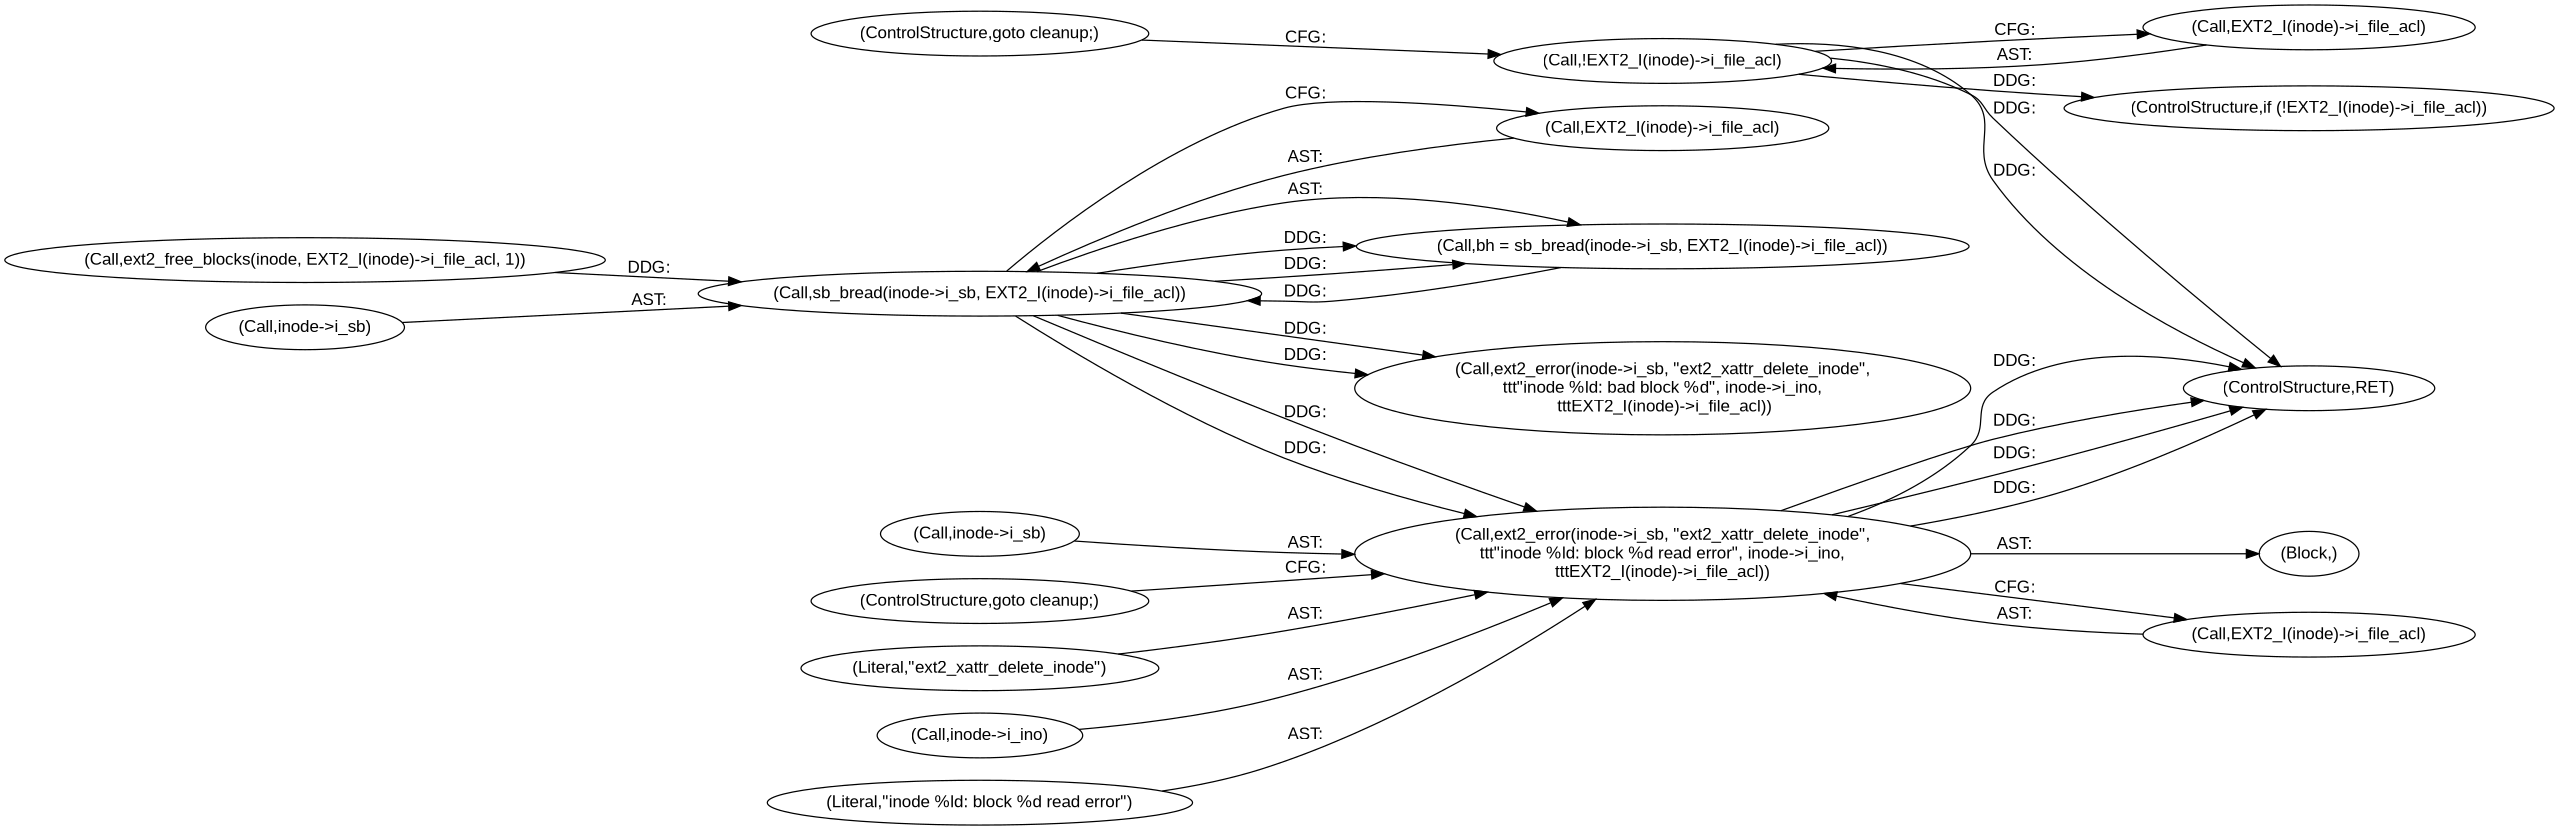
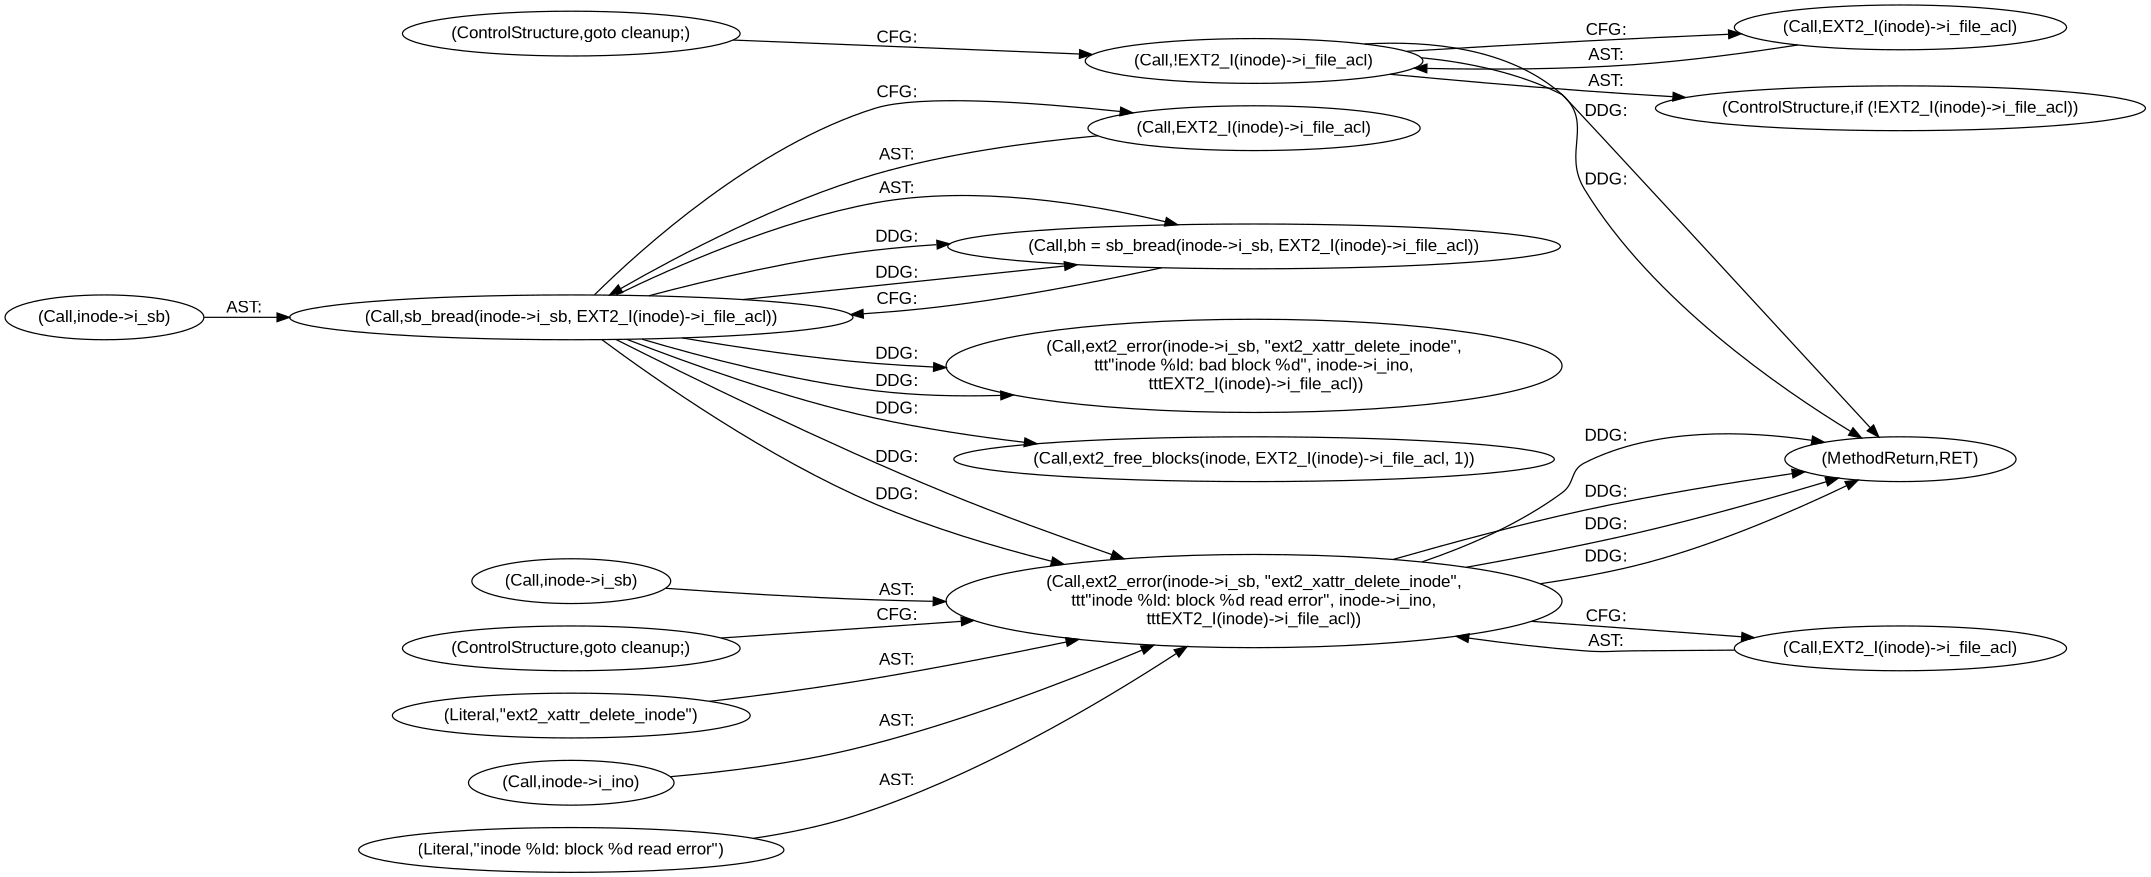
  digraph {
    fontname="Liberation Sans"
    rankdir=LR
    node [fontname="Liberation Sans"]
    edge [fontname="Liberation Sans"]
    n1 [label="(Call,ext2_error(inode->i_sb, \"ext2_xattr_delete_inode\",\n\t\t\t\"inode %ld: block %d read error\", inode->i_ino,\n\t\t\tEXT2_I(inode)->i_file_acl))"]
-   n2 [label="(Block,)"]
    n3 [label="(Call,EXT2_I(inode)->i_file_acl)"]
-   n4 [label="(ControlStructure,RET)"]
+   n4 [label="(MethodReturn,RET)"]
    n5 [label="(Call,sb_bread(inode->i_sb, EXT2_I(inode)->i_file_acl))"]
    n6 [label="(Call,EXT2_I(inode)->i_file_acl)"]
    n7 [label="(Call,bh = sb_bread(inode->i_sb, EXT2_I(inode)->i_file_acl))"]
    n8 [label="(Call,ext2_error(inode->i_sb, \"ext2_xattr_delete_inode\",\n\t\t\t\"inode %ld: bad block %d\", inode->i_ino,\n \t\t\tEXT2_I(inode)->i_file_acl))"]
    n9 [label="(Call,ext2_free_blocks(inode, EXT2_I(inode)->i_file_acl, 1))"]
    n10 [label="(Call,!EXT2_I(inode)->i_file_acl)"]
    n11 [label="(Call,EXT2_I(inode)->i_file_acl)"]
    n12 [label="(ControlStructure,if (!EXT2_I(inode)->i_file_acl))"]
    n13 [label="(Call,inode->i_sb)"]
    n14 [label="(ControlStructure,goto cleanup;)"]
    n15 [label="(ControlStructure,goto cleanup;)"]
    n16 [label="(Literal,\"ext2_xattr_delete_inode\")"]
    n17 [label="(Call,inode->i_sb)"]
    n18 [label="(Call,inode->i_ino)"]
    n19 [label="(Literal,\"inode %ld: block %d read error\")"]
-   n1 -> n2 [label="AST: "]
    n1 -> n3 [label="CFG: "]
    n1 -> n4 [label="DDG: "]
    n1 -> n4 [label="DDG: "]
    n1 -> n4 [label="DDG: "]
    n1 -> n4 [label="DDG: "]
    n3 -> n1 [label="AST: "]
    n5 -> n1 [label="DDG: "]
    n5 -> n1 [label="DDG: "]
    n5 -> n6 [label="CFG: "]
    n5 -> n7 [label="AST: "]
    n5 -> n7 [label="DDG: "]
    n5 -> n7 [label="DDG: "]
    n5 -> n8 [label="DDG: "]
    n5 -> n8 [label="DDG: "]
-   n9 -> n5 [label="DDG: "]
+   n5 -> n9 [label="DDG: "]
    n6 -> n5 [label="AST: "]
-   n7 -> n5 [label="DDG: "]
+   n7 -> n5 [label="CFG: "]
    n10 -> n4 [label="DDG: "]
    n10 -> n4 [label="DDG: "]
    n10 -> n11 [label="CFG: "]
-   n10 -> n12 [label="DDG: "]
+   n10 -> n12 [label="AST: "]
    n11 -> n10 [label="AST: "]
    n13 -> n1 [label="AST: "]
    n14 -> n10 [label="CFG: "]
    n15 -> n1 [label="CFG: "]
    n16 -> n1 [label="AST: "]
    n17 -> n5 [label="AST: "]
    n18 -> n1 [label="AST: "]
    n19 -> n1 [label="AST: "]
  }
